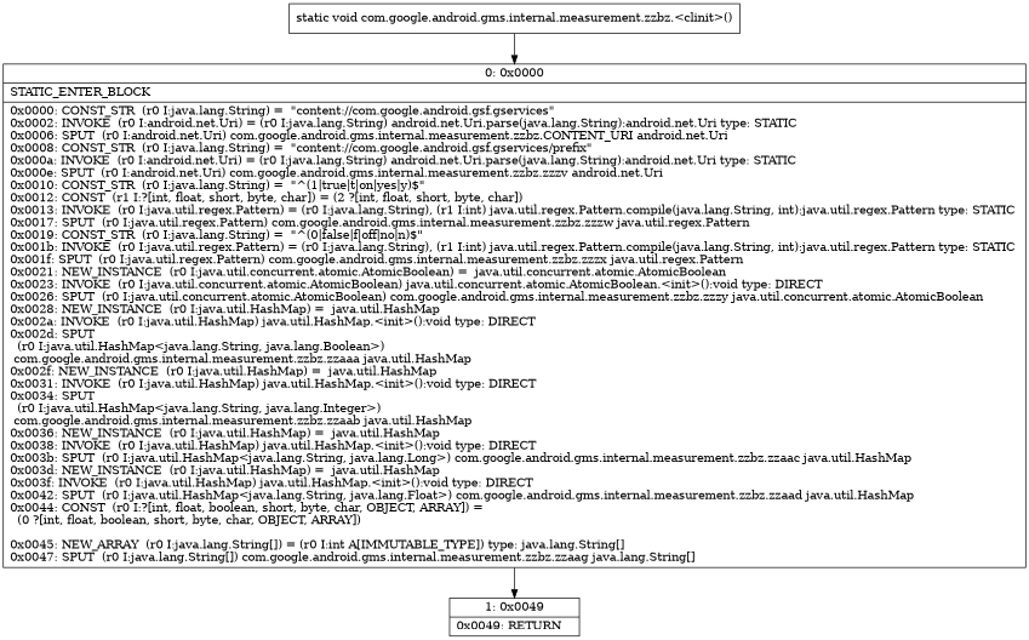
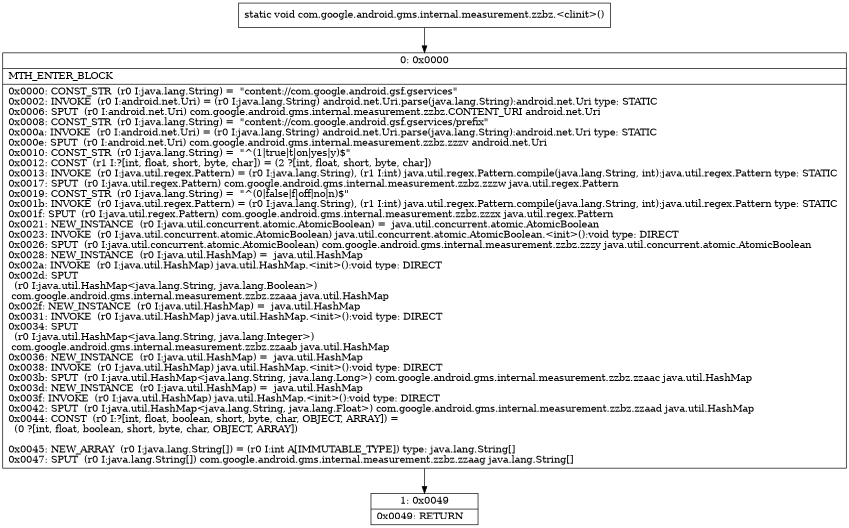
  digraph {
    node [shape=record]
-   n1 [label="{0\:\ 0x0000|STATIC_ENTER_BLOCK\l|0x0000: CONST_STR  (r0 I:java.lang.String) =  \"content:\/\/com.google.android.gsf.gservices\" \l0x0002: INVOKE  (r0 I:android.net.Uri) = (r0 I:java.lang.String) android.net.Uri.parse(java.lang.String):android.net.Uri type: STATIC \l0x0006: SPUT  (r0 I:android.net.Uri) com.google.android.gms.internal.measurement.zzbz.CONTENT_URI android.net.Uri \l0x0008: CONST_STR  (r0 I:java.lang.String) =  \"content:\/\/com.google.android.gsf.gservices\/prefix\" \l0x000a: INVOKE  (r0 I:android.net.Uri) = (r0 I:java.lang.String) android.net.Uri.parse(java.lang.String):android.net.Uri type: STATIC \l0x000e: SPUT  (r0 I:android.net.Uri) com.google.android.gms.internal.measurement.zzbz.zzzv android.net.Uri \l0x0010: CONST_STR  (r0 I:java.lang.String) =  \"^(1\|true\|t\|on\|yes\|y)$\" \l0x0012: CONST  (r1 I:?[int, float, short, byte, char]) = (2 ?[int, float, short, byte, char]) \l0x0013: INVOKE  (r0 I:java.util.regex.Pattern) = (r0 I:java.lang.String), (r1 I:int) java.util.regex.Pattern.compile(java.lang.String, int):java.util.regex.Pattern type: STATIC \l0x0017: SPUT  (r0 I:java.util.regex.Pattern) com.google.android.gms.internal.measurement.zzbz.zzzw java.util.regex.Pattern \l0x0019: CONST_STR  (r0 I:java.lang.String) =  \"^(0\|false\|f\|off\|no\|n)$\" \l0x001b: INVOKE  (r0 I:java.util.regex.Pattern) = (r0 I:java.lang.String), (r1 I:int) java.util.regex.Pattern.compile(java.lang.String, int):java.util.regex.Pattern type: STATIC \l0x001f: SPUT  (r0 I:java.util.regex.Pattern) com.google.android.gms.internal.measurement.zzbz.zzzx java.util.regex.Pattern \l0x0021: NEW_INSTANCE  (r0 I:java.util.concurrent.atomic.AtomicBoolean) =  java.util.concurrent.atomic.AtomicBoolean \l0x0023: INVOKE  (r0 I:java.util.concurrent.atomic.AtomicBoolean) java.util.concurrent.atomic.AtomicBoolean.\<init\>():void type: DIRECT \l0x0026: SPUT  (r0 I:java.util.concurrent.atomic.AtomicBoolean) com.google.android.gms.internal.measurement.zzbz.zzzy java.util.concurrent.atomic.AtomicBoolean \l0x0028: NEW_INSTANCE  (r0 I:java.util.HashMap) =  java.util.HashMap \l0x002a: INVOKE  (r0 I:java.util.HashMap) java.util.HashMap.\<init\>():void type: DIRECT \l0x002d: SPUT  \l  (r0 I:java.util.HashMap\<java.lang.String, java.lang.Boolean\>)\l com.google.android.gms.internal.measurement.zzbz.zzaaa java.util.HashMap \l0x002f: NEW_INSTANCE  (r0 I:java.util.HashMap) =  java.util.HashMap \l0x0031: INVOKE  (r0 I:java.util.HashMap) java.util.HashMap.\<init\>():void type: DIRECT \l0x0034: SPUT  \l  (r0 I:java.util.HashMap\<java.lang.String, java.lang.Integer\>)\l com.google.android.gms.internal.measurement.zzbz.zzaab java.util.HashMap \l0x0036: NEW_INSTANCE  (r0 I:java.util.HashMap) =  java.util.HashMap \l0x0038: INVOKE  (r0 I:java.util.HashMap) java.util.HashMap.\<init\>():void type: DIRECT \l0x003b: SPUT  (r0 I:java.util.HashMap\<java.lang.String, java.lang.Long\>) com.google.android.gms.internal.measurement.zzbz.zzaac java.util.HashMap \l0x003d: NEW_INSTANCE  (r0 I:java.util.HashMap) =  java.util.HashMap \l0x003f: INVOKE  (r0 I:java.util.HashMap) java.util.HashMap.\<init\>():void type: DIRECT \l0x0042: SPUT  (r0 I:java.util.HashMap\<java.lang.String, java.lang.Float\>) com.google.android.gms.internal.measurement.zzbz.zzaad java.util.HashMap \l0x0044: CONST  (r0 I:?[int, float, boolean, short, byte, char, OBJECT, ARRAY]) = \l  (0 ?[int, float, boolean, short, byte, char, OBJECT, ARRAY])\l \l0x0045: NEW_ARRAY  (r0 I:java.lang.String[]) = (r0 I:int A[IMMUTABLE_TYPE]) type: java.lang.String[] \l0x0047: SPUT  (r0 I:java.lang.String[]) com.google.android.gms.internal.measurement.zzbz.zzaag java.lang.String[] \l}"]
+   n1 [label="{0\:\ 0x0000|MTH_ENTER_BLOCK\l|0x0000: CONST_STR  (r0 I:java.lang.String) =  \"content:\/\/com.google.android.gsf.gservices\" \l0x0002: INVOKE  (r0 I:android.net.Uri) = (r0 I:java.lang.String) android.net.Uri.parse(java.lang.String):android.net.Uri type: STATIC \l0x0006: SPUT  (r0 I:android.net.Uri) com.google.android.gms.internal.measurement.zzbz.CONTENT_URI android.net.Uri \l0x0008: CONST_STR  (r0 I:java.lang.String) =  \"content:\/\/com.google.android.gsf.gservices\/prefix\" \l0x000a: INVOKE  (r0 I:android.net.Uri) = (r0 I:java.lang.String) android.net.Uri.parse(java.lang.String):android.net.Uri type: STATIC \l0x000e: SPUT  (r0 I:android.net.Uri) com.google.android.gms.internal.measurement.zzbz.zzzv android.net.Uri \l0x0010: CONST_STR  (r0 I:java.lang.String) =  \"^(1\|true\|t\|on\|yes\|y)$\" \l0x0012: CONST  (r1 I:?[int, float, short, byte, char]) = (2 ?[int, float, short, byte, char]) \l0x0013: INVOKE  (r0 I:java.util.regex.Pattern) = (r0 I:java.lang.String), (r1 I:int) java.util.regex.Pattern.compile(java.lang.String, int):java.util.regex.Pattern type: STATIC \l0x0017: SPUT  (r0 I:java.util.regex.Pattern) com.google.android.gms.internal.measurement.zzbz.zzzw java.util.regex.Pattern \l0x0019: CONST_STR  (r0 I:java.lang.String) =  \"^(0\|false\|f\|off\|no\|n)$\" \l0x001b: INVOKE  (r0 I:java.util.regex.Pattern) = (r0 I:java.lang.String), (r1 I:int) java.util.regex.Pattern.compile(java.lang.String, int):java.util.regex.Pattern type: STATIC \l0x001f: SPUT  (r0 I:java.util.regex.Pattern) com.google.android.gms.internal.measurement.zzbz.zzzx java.util.regex.Pattern \l0x0021: NEW_INSTANCE  (r0 I:java.util.concurrent.atomic.AtomicBoolean) =  java.util.concurrent.atomic.AtomicBoolean \l0x0023: INVOKE  (r0 I:java.util.concurrent.atomic.AtomicBoolean) java.util.concurrent.atomic.AtomicBoolean.\<init\>():void type: DIRECT \l0x0026: SPUT  (r0 I:java.util.concurrent.atomic.AtomicBoolean) com.google.android.gms.internal.measurement.zzbz.zzzy java.util.concurrent.atomic.AtomicBoolean \l0x0028: NEW_INSTANCE  (r0 I:java.util.HashMap) =  java.util.HashMap \l0x002a: INVOKE  (r0 I:java.util.HashMap) java.util.HashMap.\<init\>():void type: DIRECT \l0x002d: SPUT  \l  (r0 I:java.util.HashMap\<java.lang.String, java.lang.Boolean\>)\l com.google.android.gms.internal.measurement.zzbz.zzaaa java.util.HashMap \l0x002f: NEW_INSTANCE  (r0 I:java.util.HashMap) =  java.util.HashMap \l0x0031: INVOKE  (r0 I:java.util.HashMap) java.util.HashMap.\<init\>():void type: DIRECT \l0x0034: SPUT  \l  (r0 I:java.util.HashMap\<java.lang.String, java.lang.Integer\>)\l com.google.android.gms.internal.measurement.zzbz.zzaab java.util.HashMap \l0x0036: NEW_INSTANCE  (r0 I:java.util.HashMap) =  java.util.HashMap \l0x0038: INVOKE  (r0 I:java.util.HashMap) java.util.HashMap.\<init\>():void type: DIRECT \l0x003b: SPUT  (r0 I:java.util.HashMap\<java.lang.String, java.lang.Long\>) com.google.android.gms.internal.measurement.zzbz.zzaac java.util.HashMap \l0x003d: NEW_INSTANCE  (r0 I:java.util.HashMap) =  java.util.HashMap \l0x003f: INVOKE  (r0 I:java.util.HashMap) java.util.HashMap.\<init\>():void type: DIRECT \l0x0042: SPUT  (r0 I:java.util.HashMap\<java.lang.String, java.lang.Float\>) com.google.android.gms.internal.measurement.zzbz.zzaad java.util.HashMap \l0x0044: CONST  (r0 I:?[int, float, boolean, short, byte, char, OBJECT, ARRAY]) = \l  (0 ?[int, float, boolean, short, byte, char, OBJECT, ARRAY])\l \l0x0045: NEW_ARRAY  (r0 I:java.lang.String[]) = (r0 I:int A[IMMUTABLE_TYPE]) type: java.lang.String[] \l0x0047: SPUT  (r0 I:java.lang.String[]) com.google.android.gms.internal.measurement.zzbz.zzaag java.lang.String[] \l}"]
    n2 [label="{1\:\ 0x0049|0x0049: RETURN   \l}"]
    n3 [label="{static void com.google.android.gms.internal.measurement.zzbz.\<clinit\>() }"]
    n1 -> n2
    n3 -> n1
  }
